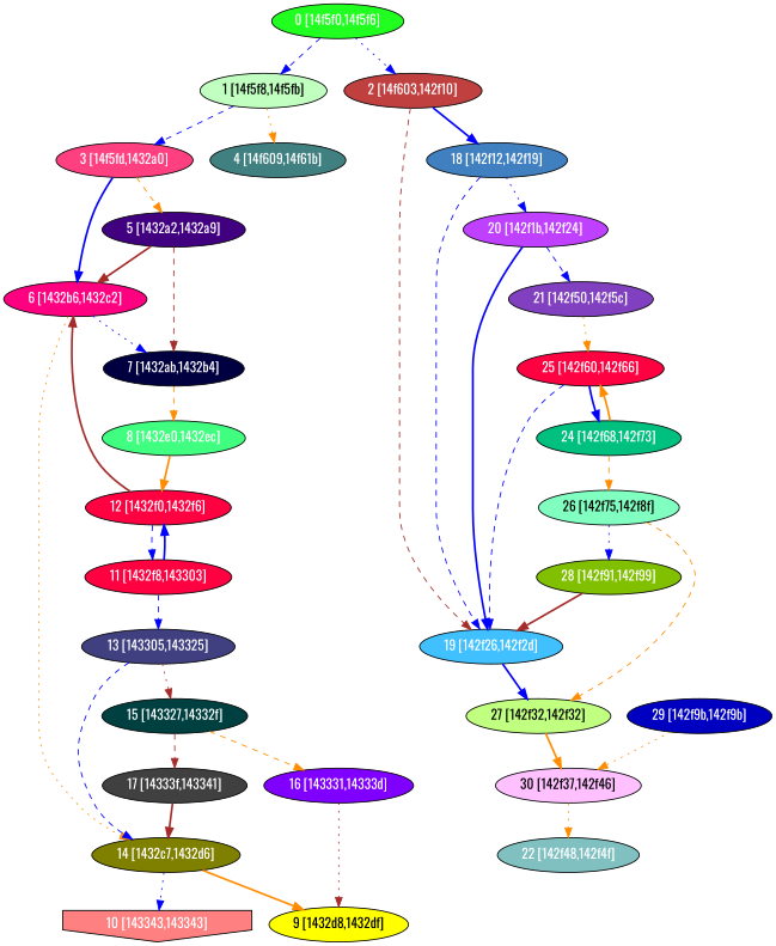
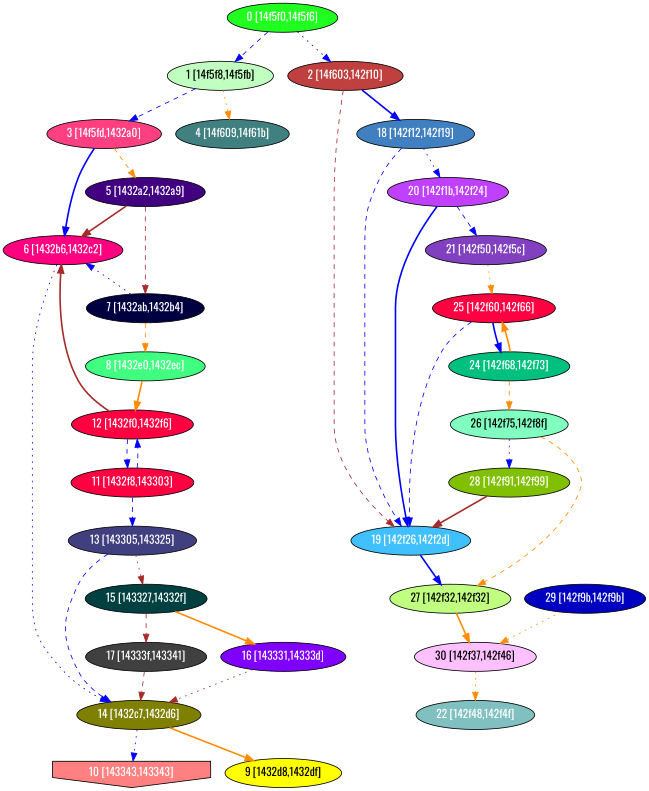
  digraph {
    fontname=Oswald
    node [fillcolor="#FF0040" fontcolor="#ffffff" fontname=Oswald shape=oval style=filled]
    edge [color=blue fontname=Oswald style=dashed]
    n1 [fillcolor="#20FF20" label="0 [14f5f0,14f5f6]"]
    n2 [fillcolor="#C0FFC0" fontcolor="#000000" label="1 [14f5f8,14f5fb]"]
    n3 [fillcolor="#C04040" label="2 [14f603,142f10]"]
    n4 [fillcolor="#FF4080" label="3 [14f5fd,1432a0]"]
    n5 [fillcolor="#408080" label="4 [14f609,14f61b]"]
    n6 [fillcolor="#4080C0" label="18 [142f12,142f19]"]
    n7 [fillcolor="#40C0FF" label="19 [142f26,142f2d]"]
    n8 [fillcolor="#400080" label="5 [1432a2,1432a9]"]
    n9 [fillcolor="#FF0080" label="6 [1432b6,1432c2]"]
    n10 [fillcolor="#C040FF" label="20 [142f1b,142f24]"]
    n11 [fillcolor="#C0FF80" fontcolor="#000000" label="27 [142f32,142f32]"]
    n12 [fillcolor="#000040" label="7 [1432ab,1432b4]"]
    n13 [fillcolor="#808000" label="14 [1432c7,1432d6]"]
    n14 [fillcolor="#40FF80" label="8 [1432e0,1432ec]"]
    n15 [fillcolor="#FFFF00" fontcolor="#000000" label="9 [1432d8,1432df]"]
    n16 [fillcolor="#FF8080" label="10 [143343,143343]" shape=invhouse]
    n17 [label="12 [1432f0,1432f6]"]
    n18 [label="11 [1432f8,143303]"]
    n19 [fillcolor="#404080" label="13 [143305,143325]"]
    n20 [fillcolor="#004040" label="15 [143327,14332f]"]
    n21 [fillcolor="#8000FF" label="16 [143331,14333d]"]
    n22 [fillcolor="#404040" label="17 [14333f,143341]"]
    n23 [fillcolor="#8040C0" label="21 [142f50,142f5c]"]
    n24 [fillcolor="#FFC0FF" fontcolor="#000000" label="30 [142f37,142f46]"]
    n25 [label="25 [142f60,142f66]"]
    n26 [fillcolor="#00C080" label="24 [142f68,142f73]"]
    n27 [fillcolor="#80C0C0" label="22 [142f48,142f4f]"]
    n28 [fillcolor="#80FFC0" fontcolor="#000000" label="26 [142f75,142f8f]"]
    n29 [fillcolor="#80C000" label="28 [142f91,142f99]"]
    n30 [fillcolor="#0000C0" label="29 [142f9b,142f9b]"]
    n1 -> n2
    n1 -> n3 [style=dotted]
    n2 -> n4
    n2 -> n5 [color=darkorange style=dotted]
    n3 -> n6 [style=bold]
    n3 -> n7 [color=brown]
    n4 -> n8 [color=darkorange]
    n4 -> n9 [style=bold]
    n6 -> n7
    n6 -> n10 [style=dotted]
    n7 -> n11 [style=bold]
    n8 -> n9 [color=brown style=bold]
    n8 -> n12 [color=brown]
-   n9 -> n13 [color=darkorange style=dotted]
+   n9 -> n13 [style=dotted]
    n10 -> n7 [style=bold]
    n10 -> n23
    n11 -> n24 [color=darkorange style=bold]
-   n9 -> n12 [style=dotted]
+   n12 -> n9 [style=dotted]
    n12 -> n14 [color=darkorange]
    n13 -> n15 [color=darkorange style=bold]
    n13 -> n16 [style=dotted]
    n14 -> n17 [color=darkorange style=bold]
    n17 -> n9 [color=brown style=bold]
    n17 -> n18
-   n18 -> n17 [style=bold]
+   n18 -> n17
    n18 -> n19
    n19 -> n13
    n19 -> n20 [color=brown style=dotted]
-   n20 -> n21 [color=darkorange]
+   n20 -> n21 [color=darkorange style=bold]
    n20 -> n22 [color=brown]
-   n21 -> n15 [color=brown style=dotted]
-   n22 -> n13 [color=brown style=bold]
+   n21 -> n13 [color=brown style=dotted]
+   n22 -> n13 [color=brown]
    n23 -> n25 [color=darkorange style=dotted]
    n24 -> n27 [color=darkorange style=dotted]
    n25 -> n7
    n25 -> n26 [style=bold]
    n26 -> n25 [color=darkorange style=bold]
    n26 -> n28 [color=darkorange]
    n28 -> n11 [color=darkorange]
    n28 -> n29 [style=dotted]
    n29 -> n7 [color=brown style=bold]
    n30 -> n24 [color=darkorange style=dotted]
  }
